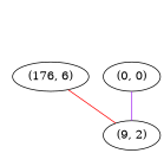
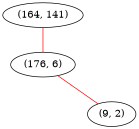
  graph {
    edge [color=red weight=1]
+   "(164, 141)"
    "(176, 6)"
    n3 [label="(9, 2)"]
-   "(0, 0)"
+   "(164, 141)" -- "(176, 6)"
    "(176, 6)" -- n3
-   "(0, 0)" -- n3 [color=purple weight=4]
  }
